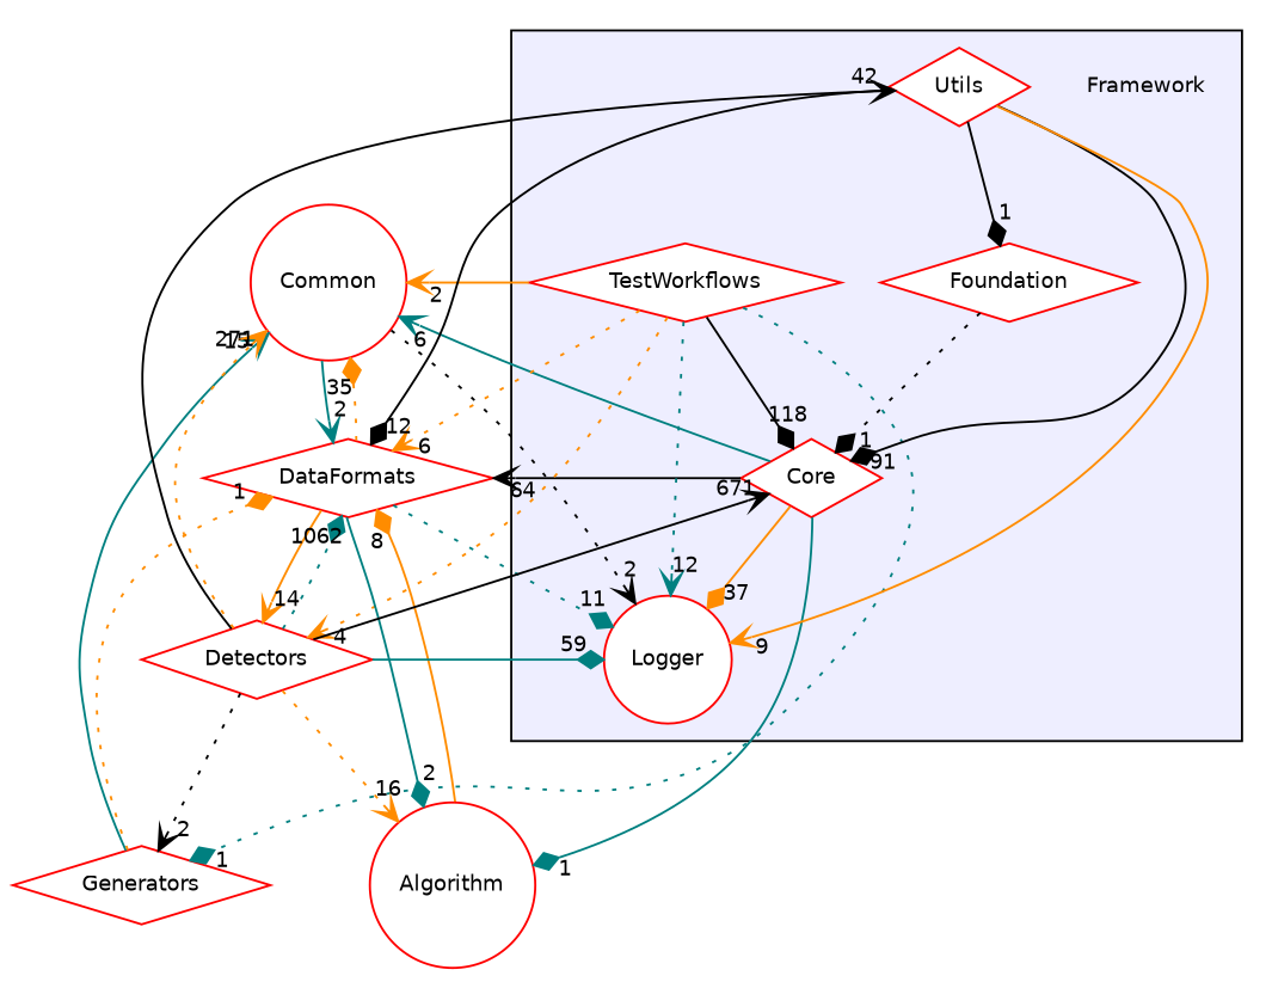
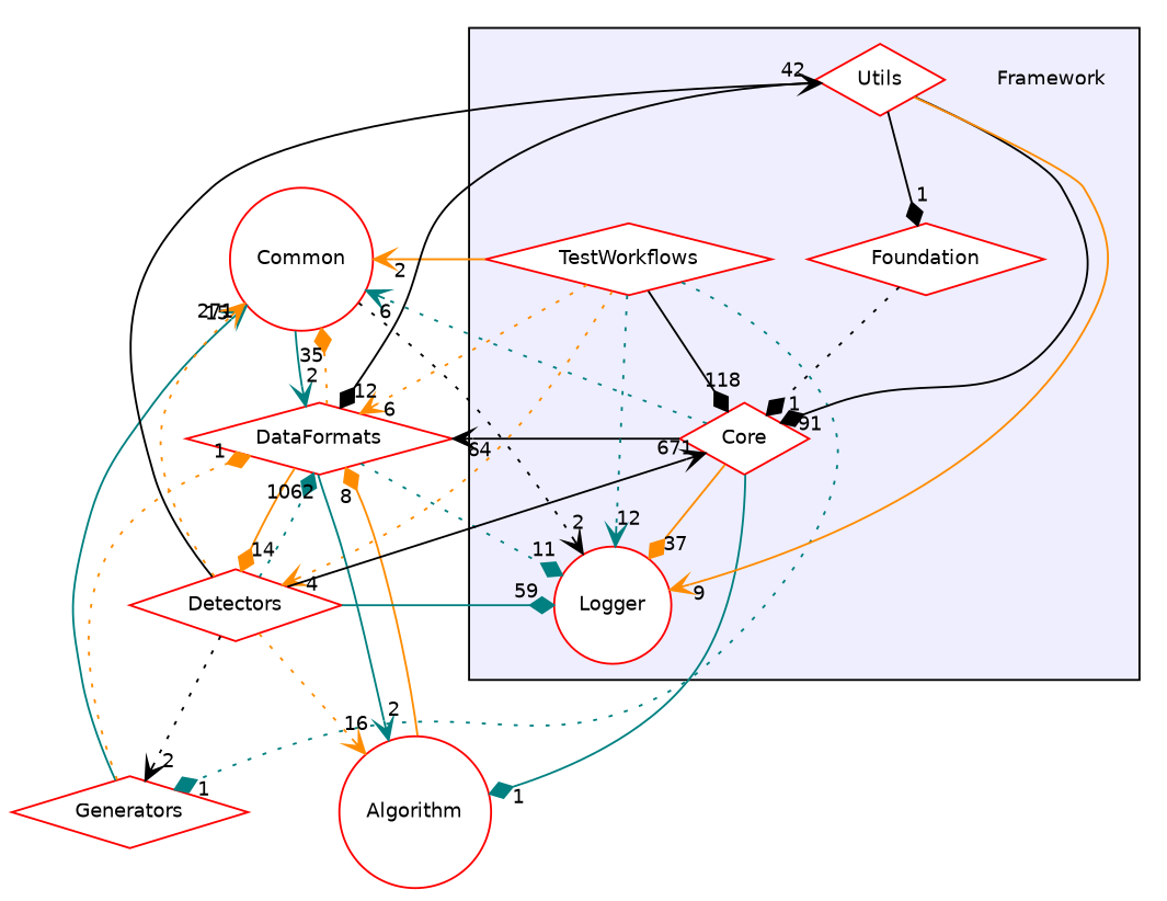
  digraph {
    compound=true
    node [fontname=Helvetica fontsize=10 shape=diamond color=red]
    edge [arrowhead=diamond color=darkorange headlabel=1 labeldistance=1.5 labelfontname=Helvetica labelfontsize=10 style=solid]
    n1 [label=Framework shape=plaintext color=""]
    n2 [fillcolor=white label=Core style=filled]
    n3 [fillcolor=white label=Foundation style=filled]
    n4 [fillcolor=white label=Logger shape=circle style=filled]
    n5 [fillcolor=white label=TestWorkflows style=filled]
    n6 [fillcolor=white label=Utils style=filled]
    n7 [label=Common shape=circle]
    n8 [label=Algorithm shape=circle]
    n9 [label=DataFormats]
    n10 [label=Generators]
    n11 [label=Detectors]
    subgraph cluster_1 {
      bgcolor="#eeeeff"
      pencolor=black
      n1
      n2
      n3
      n4
      n5
      n6
    }
    n2 -> n4 [headlabel=37]
-   n2 -> n7 [arrowhead=vee color=teal headlabel=6]
+   n2 -> n7 [arrowhead=vee color=teal headlabel=6 style=dotted]
    n2 -> n8 [color=teal]
    n2 -> n9 [arrowhead=vee color=black headlabel=64]
    n3 -> n2 [color=black style=dotted]
    n5 -> n2 [color=black headlabel=118]
    n5 -> n4 [arrowhead=vee color=teal headlabel=12 style=dotted]
    n5 -> n7 [arrowhead=vee headlabel=2]
    n5 -> n9 [arrowhead=vee headlabel=6 style=dotted]
    n5 -> n10 [color=teal style=dotted]
    n5 -> n11 [arrowhead=vee headlabel=4 style=dotted]
    n6 -> n2 [color=black headlabel=91]
    n6 -> n3 [color=black]
    n6 -> n4 [arrowhead=vee headlabel=9]
    n6 -> n9 [color=black headlabel=12]
    n7 -> n4 [arrowhead=vee color=black headlabel=2 style=dotted]
    n7 -> n9 [arrowhead=vee color=teal headlabel=2]
    n8 -> n9 [headlabel=8]
    n9 -> n4 [color=teal headlabel=11 style=dotted]
    n9 -> n7 [headlabel=35 style=dotted]
-   n9 -> n8 [color=teal headlabel=2]
-   n9 -> n11 [arrowhead=vee headlabel=14]
+   n9 -> n8 [arrowhead=vee color=teal headlabel=2]
+   n9 -> n11 [headlabel=14]
    n10 -> n7 [arrowhead=vee color=teal headlabel=15]
    n10 -> n9 [style=dotted]
    n11 -> n2 [arrowhead=vee color=black headlabel=671]
    n11 -> n4 [color=teal headlabel=59]
    n11 -> n6 [arrowhead=vee color=black headlabel=42]
    n11 -> n7 [arrowhead=vee headlabel=271 style=dotted]
    n11 -> n8 [arrowhead=vee headlabel=16 style=dotted]
    n11 -> n9 [color=teal headlabel=1062 style=dotted]
    n11 -> n10 [arrowhead=vee color=black headlabel=2 style=dotted]
  }
